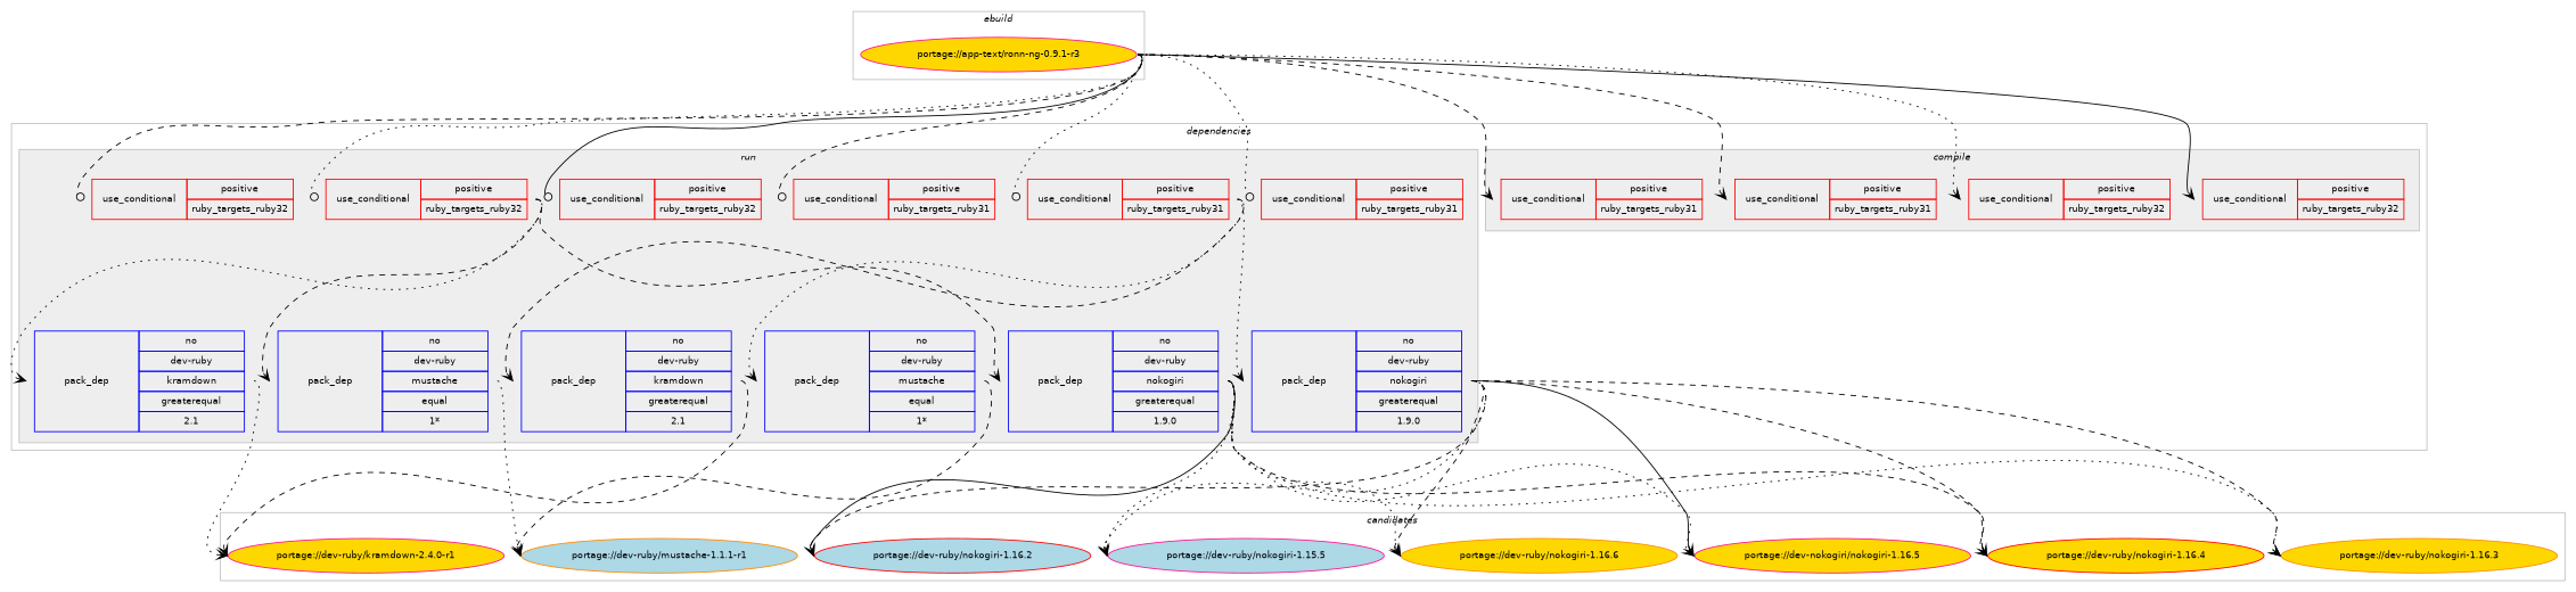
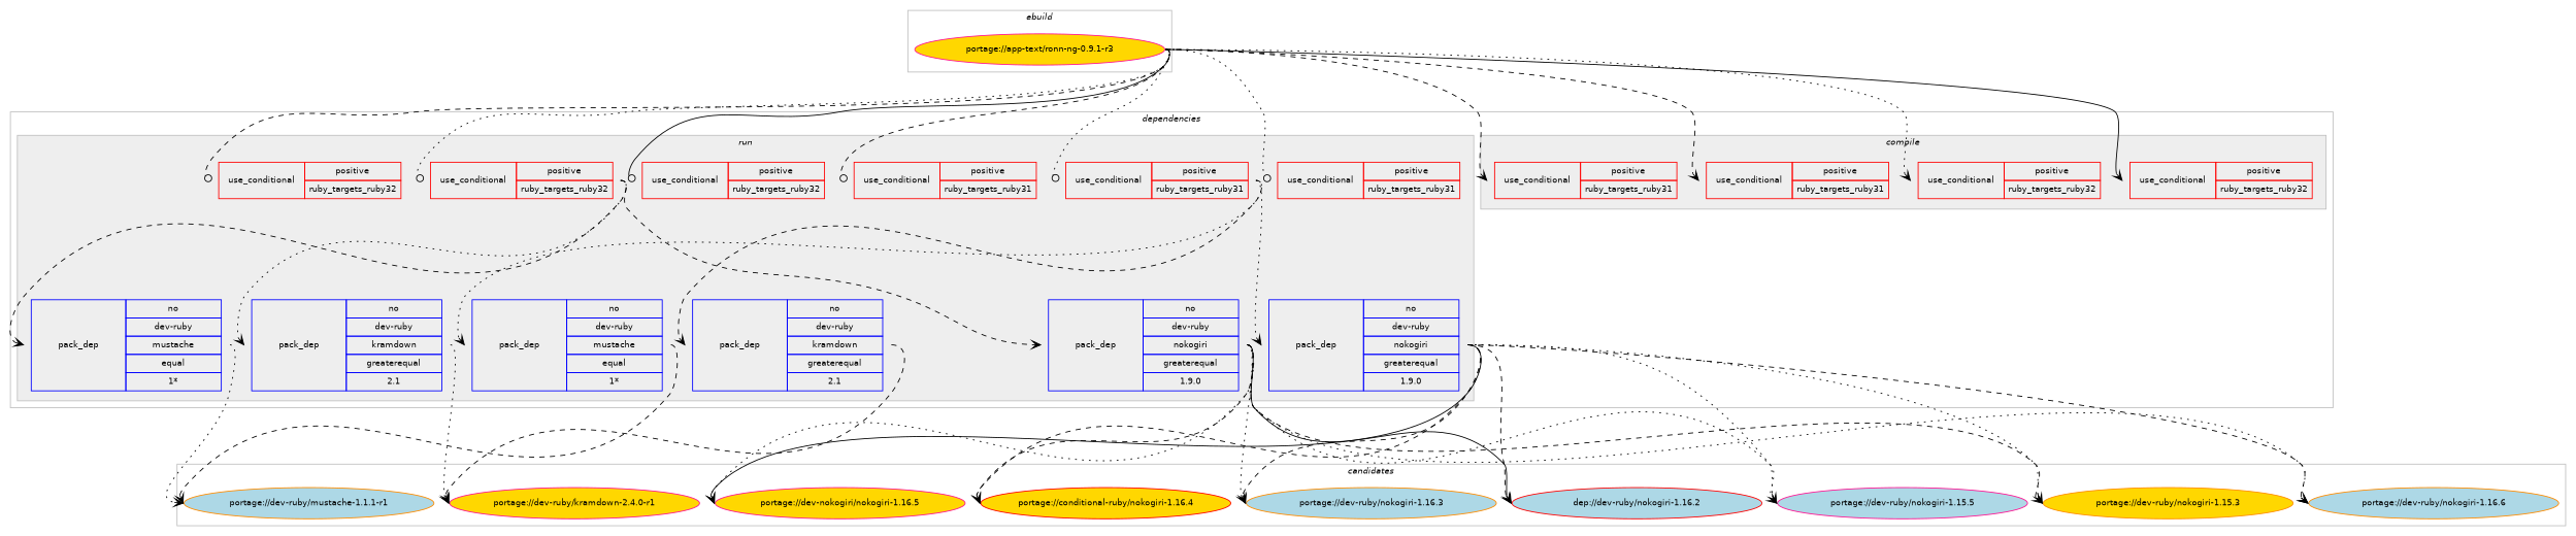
  digraph {
    compound=true
    concentrate=true
    fontname=Helvetica
    fontsize=10
    newrank=true
    rankdir=TB
    ranksep=1.5
    node [color=red fontname=Helvetica fontsize=10 shape=none]
    edge [arrowhead=vee headport=w style=dashed tailport=e weight=100]
    n1 [color=deeppink fillcolor=gold label="portage://app-text/ronn-ng-0.9.1-r3" style=filled width=4 shape=""]
    n2 [label=<<TABLE BORDER="0" CELLBORDER="1" CELLSPACING="0" CELLPADDING="4"><TR><TD ROWSPAN="3" CELLPADDING="10">use_conditional</TD></TR><TR><TD>positive</TD></TR><TR><TD>ruby_targets_ruby31</TD></TR></TABLE>>]
    n3 [label=<<TABLE BORDER="0" CELLBORDER="1" CELLSPACING="0" CELLPADDING="4"><TR><TD ROWSPAN="3" CELLPADDING="10">use_conditional</TD></TR><TR><TD>positive</TD></TR><TR><TD>ruby_targets_ruby31</TD></TR></TABLE>>]
    n4 [label=<<TABLE BORDER="0" CELLBORDER="1" CELLSPACING="0" CELLPADDING="4"><TR><TD ROWSPAN="3" CELLPADDING="10">use_conditional</TD></TR><TR><TD>positive</TD></TR><TR><TD>ruby_targets_ruby32</TD></TR></TABLE>>]
    n5 [label=<<TABLE BORDER="0" CELLBORDER="1" CELLSPACING="0" CELLPADDING="4"><TR><TD ROWSPAN="3" CELLPADDING="10">use_conditional</TD></TR><TR><TD>positive</TD></TR><TR><TD>ruby_targets_ruby32</TD></TR></TABLE>>]
    n6 [label=<<TABLE BORDER="0" CELLBORDER="1" CELLSPACING="0" CELLPADDING="4"><TR><TD ROWSPAN="3" CELLPADDING="10">use_conditional</TD></TR><TR><TD>positive</TD></TR><TR><TD>ruby_targets_ruby31</TD></TR></TABLE>>]
    n7 [color=blue label=<<TABLE BORDER="0" CELLBORDER="1" CELLSPACING="0" CELLPADDING="4" WIDTH="220"><TR><TD ROWSPAN="6" CELLPADDING="30">pack_dep</TD></TR><TR><TD WIDTH="110">no</TD></TR><TR><TD>dev-ruby</TD></TR><TR><TD>mustache</TD></TR><TR><TD>equal</TD></TR><TR><TD>1*</TD></TR></TABLE>>]
    n8 [color=blue label=<<TABLE BORDER="0" CELLBORDER="1" CELLSPACING="0" CELLPADDING="4" WIDTH="220"><TR><TD ROWSPAN="6" CELLPADDING="30">pack_dep</TD></TR><TR><TD WIDTH="110">no</TD></TR><TR><TD>dev-ruby</TD></TR><TR><TD>kramdown</TD></TR><TR><TD>greaterequal</TD></TR><TR><TD>2.1</TD></TR></TABLE>>]
    n9 [color=blue label=<<TABLE BORDER="0" CELLBORDER="1" CELLSPACING="0" CELLPADDING="4" WIDTH="220"><TR><TD ROWSPAN="6" CELLPADDING="30">pack_dep</TD></TR><TR><TD WIDTH="110">no</TD></TR><TR><TD>dev-ruby</TD></TR><TR><TD>nokogiri</TD></TR><TR><TD>greaterequal</TD></TR><TR><TD>1.9.0</TD></TR></TABLE>>]
    n10 [label=<<TABLE BORDER="0" CELLBORDER="1" CELLSPACING="0" CELLPADDING="4"><TR><TD ROWSPAN="3" CELLPADDING="10">use_conditional</TD></TR><TR><TD>positive</TD></TR><TR><TD>ruby_targets_ruby31</TD></TR></TABLE>>]
    n11 [label=<<TABLE BORDER="0" CELLBORDER="1" CELLSPACING="0" CELLPADDING="4"><TR><TD ROWSPAN="3" CELLPADDING="10">use_conditional</TD></TR><TR><TD>positive</TD></TR><TR><TD>ruby_targets_ruby31</TD></TR></TABLE>>]
    n12 [label=<<TABLE BORDER="0" CELLBORDER="1" CELLSPACING="0" CELLPADDING="4"><TR><TD ROWSPAN="3" CELLPADDING="10">use_conditional</TD></TR><TR><TD>positive</TD></TR><TR><TD>ruby_targets_ruby32</TD></TR></TABLE>>]
    n13 [color=blue label=<<TABLE BORDER="0" CELLBORDER="1" CELLSPACING="0" CELLPADDING="4" WIDTH="220"><TR><TD ROWSPAN="6" CELLPADDING="30">pack_dep</TD></TR><TR><TD WIDTH="110">no</TD></TR><TR><TD>dev-ruby</TD></TR><TR><TD>mustache</TD></TR><TR><TD>equal</TD></TR><TR><TD>1*</TD></TR></TABLE>>]
    n14 [color=blue label=<<TABLE BORDER="0" CELLBORDER="1" CELLSPACING="0" CELLPADDING="4" WIDTH="220"><TR><TD ROWSPAN="6" CELLPADDING="30">pack_dep</TD></TR><TR><TD WIDTH="110">no</TD></TR><TR><TD>dev-ruby</TD></TR><TR><TD>kramdown</TD></TR><TR><TD>greaterequal</TD></TR><TR><TD>2.1</TD></TR></TABLE>>]
    n15 [color=blue label=<<TABLE BORDER="0" CELLBORDER="1" CELLSPACING="0" CELLPADDING="4" WIDTH="220"><TR><TD ROWSPAN="6" CELLPADDING="30">pack_dep</TD></TR><TR><TD WIDTH="110">no</TD></TR><TR><TD>dev-ruby</TD></TR><TR><TD>nokogiri</TD></TR><TR><TD>greaterequal</TD></TR><TR><TD>1.9.0</TD></TR></TABLE>>]
    n16 [label=<<TABLE BORDER="0" CELLBORDER="1" CELLSPACING="0" CELLPADDING="4"><TR><TD ROWSPAN="3" CELLPADDING="10">use_conditional</TD></TR><TR><TD>positive</TD></TR><TR><TD>ruby_targets_ruby32</TD></TR></TABLE>>]
    n17 [label=<<TABLE BORDER="0" CELLBORDER="1" CELLSPACING="0" CELLPADDING="4"><TR><TD ROWSPAN="3" CELLPADDING="10">use_conditional</TD></TR><TR><TD>positive</TD></TR><TR><TD>ruby_targets_ruby32</TD></TR></TABLE>>]
    n18 [color=darkorange fillcolor=lightblue label="portage://dev-ruby/mustache-1.1.1-r1" style=filled width=4 shape=""]
    n19 [color=deeppink fillcolor=gold label="portage://dev-ruby/kramdown-2.4.0-r1" style=filled width=4 shape=""]
+   n20 [color=darkorange fillcolor=gold label="portage://dev-ruby/nokogiri-1.15.3" style=filled width=4 shape=""]
    n21 [color=deeppink fillcolor=lightblue label="portage://dev-ruby/nokogiri-1.15.5" style=filled width=4 shape=""]
-   n22 [fillcolor=lightblue label="portage://dev-ruby/nokogiri-1.16.2" style=filled width=4 shape=""]
-   n23 [color=darkorange fillcolor=gold label="portage://dev-ruby/nokogiri-1.16.3" style=filled width=4 shape=""]
-   n24 [fillcolor=gold label="portage://dev-ruby/nokogiri-1.16.4" style=filled width=4 shape=""]
+   n22 [fillcolor=lightblue label="dep://dev-ruby/nokogiri-1.16.2" style=filled width=4 shape=""]
+   n23 [color=darkorange fillcolor=lightblue label="portage://dev-ruby/nokogiri-1.16.3" style=filled width=4 shape=""]
+   n24 [fillcolor=gold label="portage://conditional-ruby/nokogiri-1.16.4" style=filled width=4 shape=""]
    n25 [color=deeppink fillcolor=gold label="portage://dev-nokogiri/nokogiri-1.16.5" style=filled width=4 shape=""]
-   n26 [color=darkorange fillcolor=gold label="portage://dev-ruby/nokogiri-1.16.6" style=filled width=4 shape=""]
+   n26 [color=darkorange fillcolor=lightblue label="portage://dev-ruby/nokogiri-1.16.6" style=filled width=4 shape=""]
    subgraph cluster_1 {
      color=gray
      label=<<i>ebuild</i>>
      rank=same
      n1
    }
    subgraph cluster_2 {
      color=gray
      label=<<i>dependencies</i>>
      subgraph cluster_3 {
        color=gray
        fillcolor="#eeeeee"
        label=<<i>compile</i>>
        style=filled
        subgraph sub_4 {
          color=gray
          fillcolor="#eeeeee"
          label=<<i>compile</i>>
          style=filled
          n2
        }
        subgraph sub_5 {
          color=gray
          fillcolor="#eeeeee"
          label=<<i>compile</i>>
          style=filled
          n3
        }
        subgraph sub_6 {
          color=gray
          fillcolor="#eeeeee"
          label=<<i>compile</i>>
          style=filled
          n4
        }
        subgraph sub_7 {
          color=gray
          fillcolor="#eeeeee"
          label=<<i>compile</i>>
          style=filled
          n5
        }
      }
      subgraph cluster_8 {
        color=gray
        fillcolor="#eeeeee"
        label=<<i>compile and run</i>>
        style=filled
      }
      subgraph cluster_9 {
        color=gray
        fillcolor="#eeeeee"
        label=<<i>run</i>>
        style=filled
        subgraph sub_10 {
          color=gray
          fillcolor="#eeeeee"
          label=<<i>run</i>>
          style=filled
          n6
        }
        subgraph sub_11 {
          color=gray
          fillcolor="#eeeeee"
          label=<<i>run</i>>
          style=filled
          n10
          subgraph sub_12 {
            color=gray
            fillcolor="#eeeeee"
            label=<<i>run</i>>
            style=filled
            n7
          }
          subgraph sub_13 {
            color=gray
            fillcolor="#eeeeee"
            label=<<i>run</i>>
            style=filled
            n8
          }
          subgraph sub_14 {
            color=gray
            fillcolor="#eeeeee"
            label=<<i>run</i>>
            style=filled
            n9
          }
        }
        subgraph sub_15 {
          color=gray
          fillcolor="#eeeeee"
          label=<<i>run</i>>
          style=filled
          n11
        }
        subgraph sub_16 {
          color=gray
          fillcolor="#eeeeee"
          label=<<i>run</i>>
          style=filled
          n12
        }
        subgraph sub_17 {
          color=gray
          fillcolor="#eeeeee"
          label=<<i>run</i>>
          style=filled
          n16
          subgraph sub_18 {
            color=gray
            fillcolor="#eeeeee"
            label=<<i>run</i>>
            style=filled
            n13
          }
          subgraph sub_19 {
            color=gray
            fillcolor="#eeeeee"
            label=<<i>run</i>>
            style=filled
            n14
          }
          subgraph sub_20 {
            color=gray
            fillcolor="#eeeeee"
            label=<<i>run</i>>
            style=filled
            n15
          }
        }
        subgraph sub_21 {
          color=gray
          fillcolor="#eeeeee"
          label=<<i>run</i>>
          style=filled
          n17
        }
      }
    }
    subgraph cluster_22 {
      color=gray
      label=<<i>candidates</i>>
      rank=same
      subgraph sub_23 {
        color=black
        label=<<i>candidates</i>>
        nodesep=1
        rank=same
        n18
      }
      subgraph sub_24 {
        color=black
        label=<<i>candidates</i>>
        nodesep=1
        rank=same
        n19
      }
      subgraph sub_25 {
        color=black
        label=<<i>candidates</i>>
        nodesep=1
        rank=same
+       n20
        n21
        n22
        n23
        n24
        n25
        n26
      }
      subgraph sub_26 {
        color=black
        label=<<i>candidates</i>>
        nodesep=1
        rank=same
        n18
      }
      subgraph sub_27 {
        color=black
        label=<<i>candidates</i>>
        nodesep=1
        rank=same
        n19
      }
      subgraph sub_28 {
        color=black
        label=<<i>candidates</i>>
        nodesep=1
        rank=same
+       n20
        n21
        n22
        n23
        n24
        n25
        n26
      }
    }
    n1 -> n2 [weight=20]
    n1 -> n3 [weight=20]
    n1 -> n4 [style=solid weight=20]
    n1 -> n5 [style=dotted weight=20]
    n1 -> n6 [arrowhead=odot style=dotted weight=20]
    n1 -> n10 [arrowhead=odot style=dotted weight=20]
    n1 -> n11 [arrowhead=odot weight=20]
    n1 -> n12 [arrowhead=odot style=solid weight=20]
    n1 -> n16 [arrowhead=odot style=dotted weight=20]
    n1 -> n17 [arrowhead=odot weight=20]
    n7 -> n18
    n8 -> n19
+   n9 -> n20 [style=dotted]
    n9 -> n21 [style=dotted]
    n9 -> n22
    n9 -> n23
    n9 -> n24
    n9 -> n25 [style=solid]
    n9 -> n26
    n10 -> n7 [style=dotted weight=20]
    n10 -> n8 [weight=20]
    n10 -> n9 [style=dotted weight=20]
    n13 -> n18 [style=dotted]
    n14 -> n19 [style=dotted]
+   n15 -> n20
    n15 -> n21 [style=dotted]
    n15 -> n22 [style=solid]
    n15 -> n23 [style=dotted]
    n15 -> n24
    n15 -> n25 [style=dotted]
    n15 -> n26 [style=dotted]
    n16 -> n13 [weight=20]
    n16 -> n14 [style=dotted weight=20]
    n16 -> n15 [weight=20]
  }
